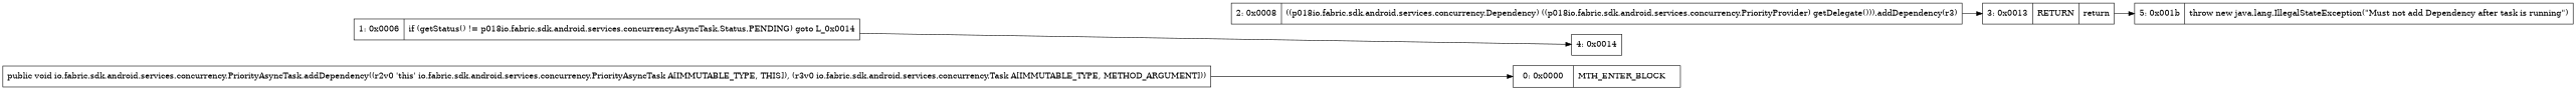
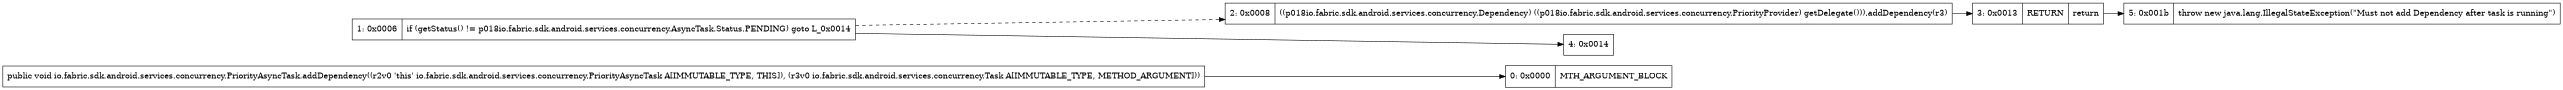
  digraph {
    rankdir=LR
    node [shape=record]
-   n1 [label="{0\:\ 0x0000|MTH_ENTER_BLOCK\l}"]
+   n1 [label="{0\:\ 0x0000|MTH_ARGUMENT_BLOCK\l}"]
    n2 [label="{1\:\ 0x0006|if (getStatus() != p018io.fabric.sdk.android.services.concurrency.AsyncTask.Status.PENDING) goto L_0x0014\l}"]
    n3 [label="{2\:\ 0x0008|((p018io.fabric.sdk.android.services.concurrency.Dependency) ((p018io.fabric.sdk.android.services.concurrency.PriorityProvider) getDelegate())).addDependency(r3)\l}"]
    n4 [label="{4\:\ 0x0014}"]
    n5 [label="{3\:\ 0x0013|RETURN\l|return\l}"]
    n6 [label="{5\:\ 0x001b|throw new java.lang.IllegalStateException(\"Must not add Dependency after task is running\")\l}"]
    n7 [label="{public void io.fabric.sdk.android.services.concurrency.PriorityAsyncTask.addDependency((r2v0 'this' io.fabric.sdk.android.services.concurrency.PriorityAsyncTask A[IMMUTABLE_TYPE, THIS]), (r3v0 io.fabric.sdk.android.services.concurrency.Task A[IMMUTABLE_TYPE, METHOD_ARGUMENT])) }"]
+   n2 -> n3 [style=dashed]
    n2 -> n4
    n3 -> n5
    n5 -> n6
    n7 -> n1
  }
